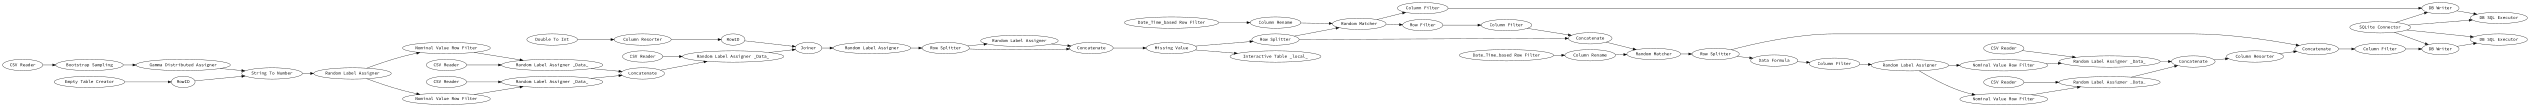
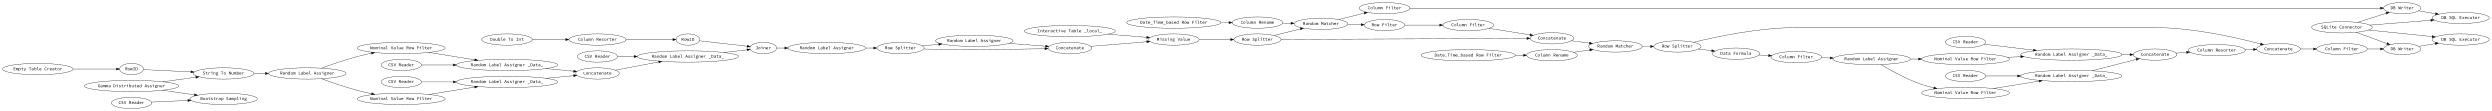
  digraph {
    fontname="Source Code Pro"
    rankdir=LR
    node [fontname="Source Code Pro"]
    edge [fontname="Source Code Pro"]
    n1 [label="Random Label Assigner"]
    n2 [label="Row Splitter"]
    n3 [label="Random Label Assigner"]
    n4 [label=Concatenate]
    n5 [label="Column Filter"]
    n6 [label="DB Writer"]
    n7 [label="DB SQL Executor"]
    n8 [label="Missing Value"]
    n9 [label="Random Matcher"]
    n10 [label="Row Splitter"]
    n11 [label=Concatenate]
    n12 [label="Data Formula"]
    n13 [label="Interactive Table _local_"]
    n14 [label="Row Splitter"]
    n15 [label="Date_Time_based Row Filter"]
    n16 [label="Column Rename"]
    n17 [label="Random Matcher"]
    n18 [label="Random Label Assigner"]
    n19 [label="Nominal Value Row Filter"]
    n20 [label="Nominal Value Row Filter"]
    n21 [label="Random Label Assigner _Data_"]
    n22 [label="Random Label Assigner _Data_"]
    n23 [label="Double To Int"]
    n24 [label="Column Resorter"]
    n25 [label=RowID]
    n26 [label="CSV Reader"]
    n27 [label=Concatenate]
    n28 [label="String To Number"]
    n29 [label="Gamma Distributed Assigner"]
    n30 [label="Random Label Assigner"]
    n31 [label="Nominal Value Row Filter"]
    n32 [label="Nominal Value Row Filter"]
    n33 [label="Random Label Assigner _Data_"]
    n34 [label="Random Label Assigner _Data_"]
    n35 [label=Concatenate]
    n36 [label="Column Resorter"]
    n37 [label="Column Rename"]
    n38 [label="Column Filter"]
    n39 [label="DB Writer"]
    n40 [label="DB SQL Executor"]
    n41 [label=Concatenate]
    n42 [label="Bootstrap Sampling"]
    n43 [label="Column Filter"]
    n44 [label="Row Filter"]
    n45 [label="CSV Reader"]
    n46 [label="CSV Reader"]
    n47 [label="Date_Time_based Row Filter"]
    n48 [label="Random Label Assigner _Data_"]
    n49 [label="CSV Reader"]
    n50 [label="Column Filter"]
    n51 [label=Joiner]
    n52 [label="CSV Reader"]
    n53 [label="SQLite Connector"]
    n54 [label="CSV Reader"]
    n55 [label="Empty Table Creator"]
    n56 [label=RowID]
    n1 -> n2
    n2 -> n3
    n2 -> n4
    n3 -> n4
    n4 -> n8
    n5 -> n6
    n6 -> n7
-   n8 -> n13
+   n13 -> n8
    n8 -> n14
    n9 -> n10
    n10 -> n11
    n10 -> n12
    n11 -> n5
    n12 -> n43
    n14 -> n17
    n14 -> n41
    n15 -> n16
    n16 -> n17
    n17 -> n38
    n17 -> n44
    n18 -> n19
    n18 -> n20
    n19 -> n21
    n20 -> n22
    n21 -> n27
    n22 -> n27
    n23 -> n24
    n24 -> n25
    n25 -> n51
    n26 -> n21
    n27 -> n48
    n28 -> n18
    n29 -> n28
    n30 -> n31
    n30 -> n32
    n31 -> n33
    n32 -> n34
    n33 -> n35
    n34 -> n35
    n35 -> n36
    n36 -> n11
    n37 -> n9
    n38 -> n39
    n39 -> n40
    n41 -> n9
-   n42 -> n29
+   n29 -> n42
    n43 -> n30
    n44 -> n50
    n45 -> n42
    n46 -> n33
    n47 -> n37
    n48 -> n51
    n49 -> n34
    n50 -> n41
    n51 -> n1
    n52 -> n48
    n53 -> n6
    n53 -> n7
    n53 -> n39
    n53 -> n40
    n54 -> n22
    n55 -> n56
    n56 -> n28
  }
